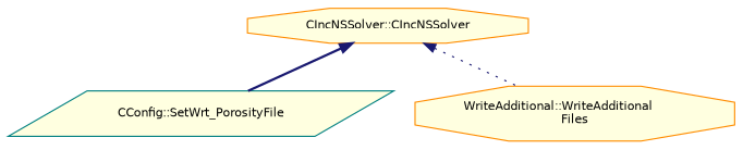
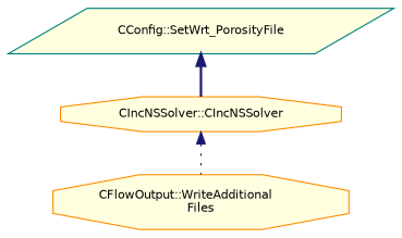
  digraph {
    rankdir=TB
    node [color=darkorange fillcolor=lightyellow fontname=Helvetica fontsize=10 shape=octagon style=filled]
    edge [color=midnightblue dir=back fontname=Helvetica fontsize=10 labelfontname=Helvetica labelfontsize=10]
    n1 [color=teal fontcolor=black height=0.2 label="CConfig::SetWrt_PorosityFile" shape=parallelogram width=0.4]
    n2 [height=0.2 label="CIncNSSolver::CIncNSSolver" width=0.4]
-   n3 [height=0.2 label="WriteAdditional::WriteAdditional\lFiles" width=0.4]
-   n2 -> n1 [style=bold]
+   n3 [height=0.2 label="CFlowOutput::WriteAdditional\lFiles" width=0.4]
+   n1 -> n2 [style=bold]
    n2 -> n3 [style=dotted]
  }
